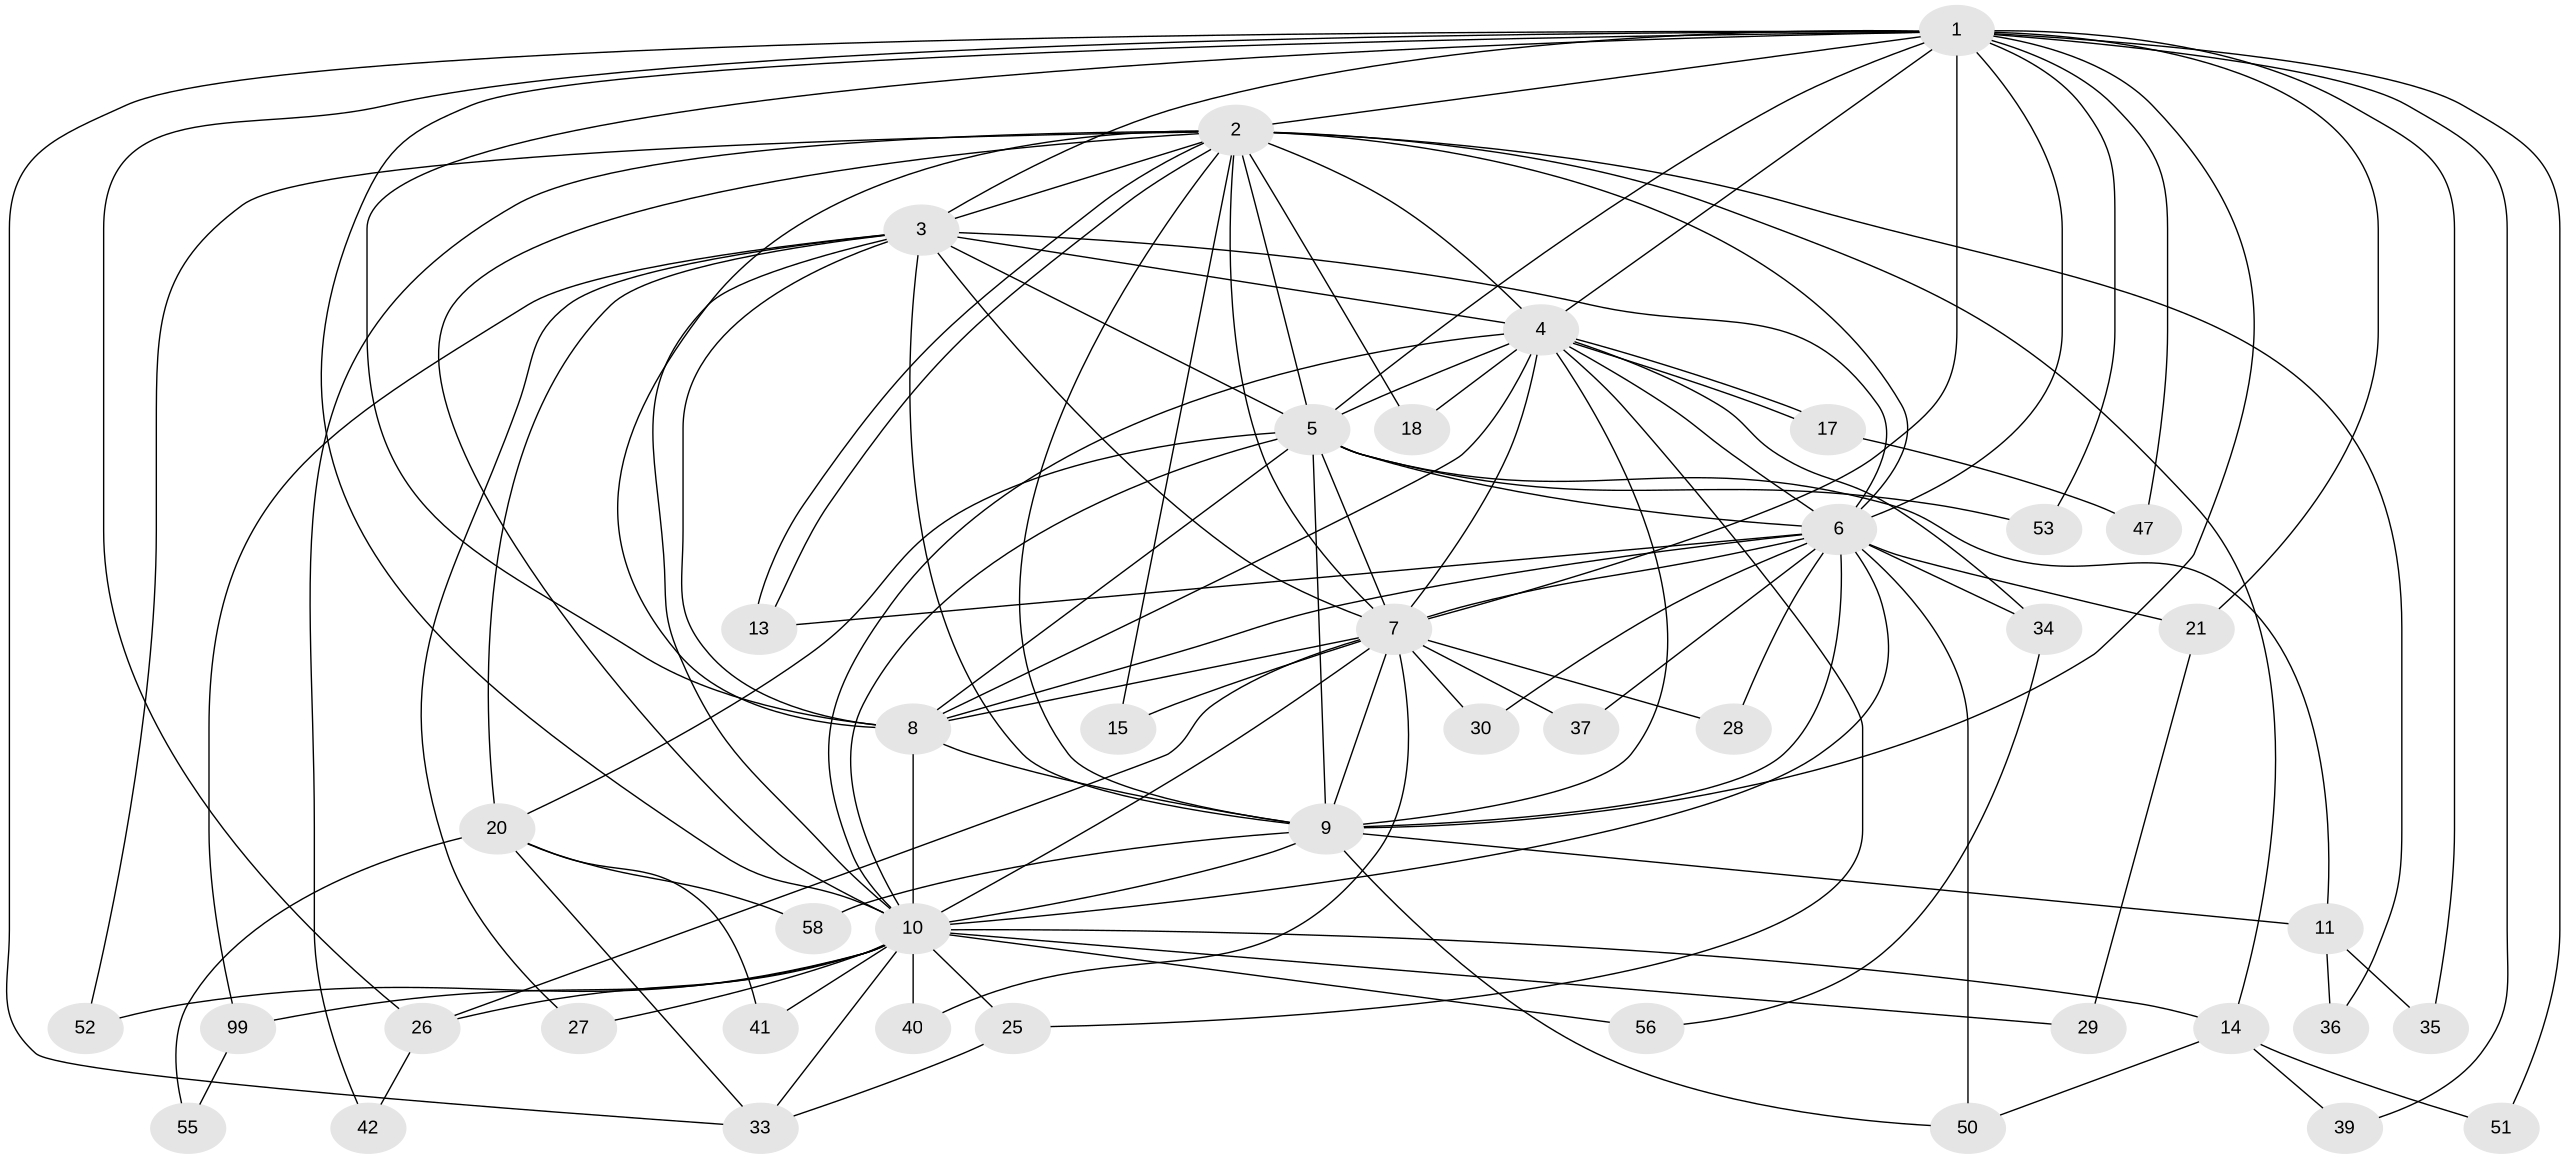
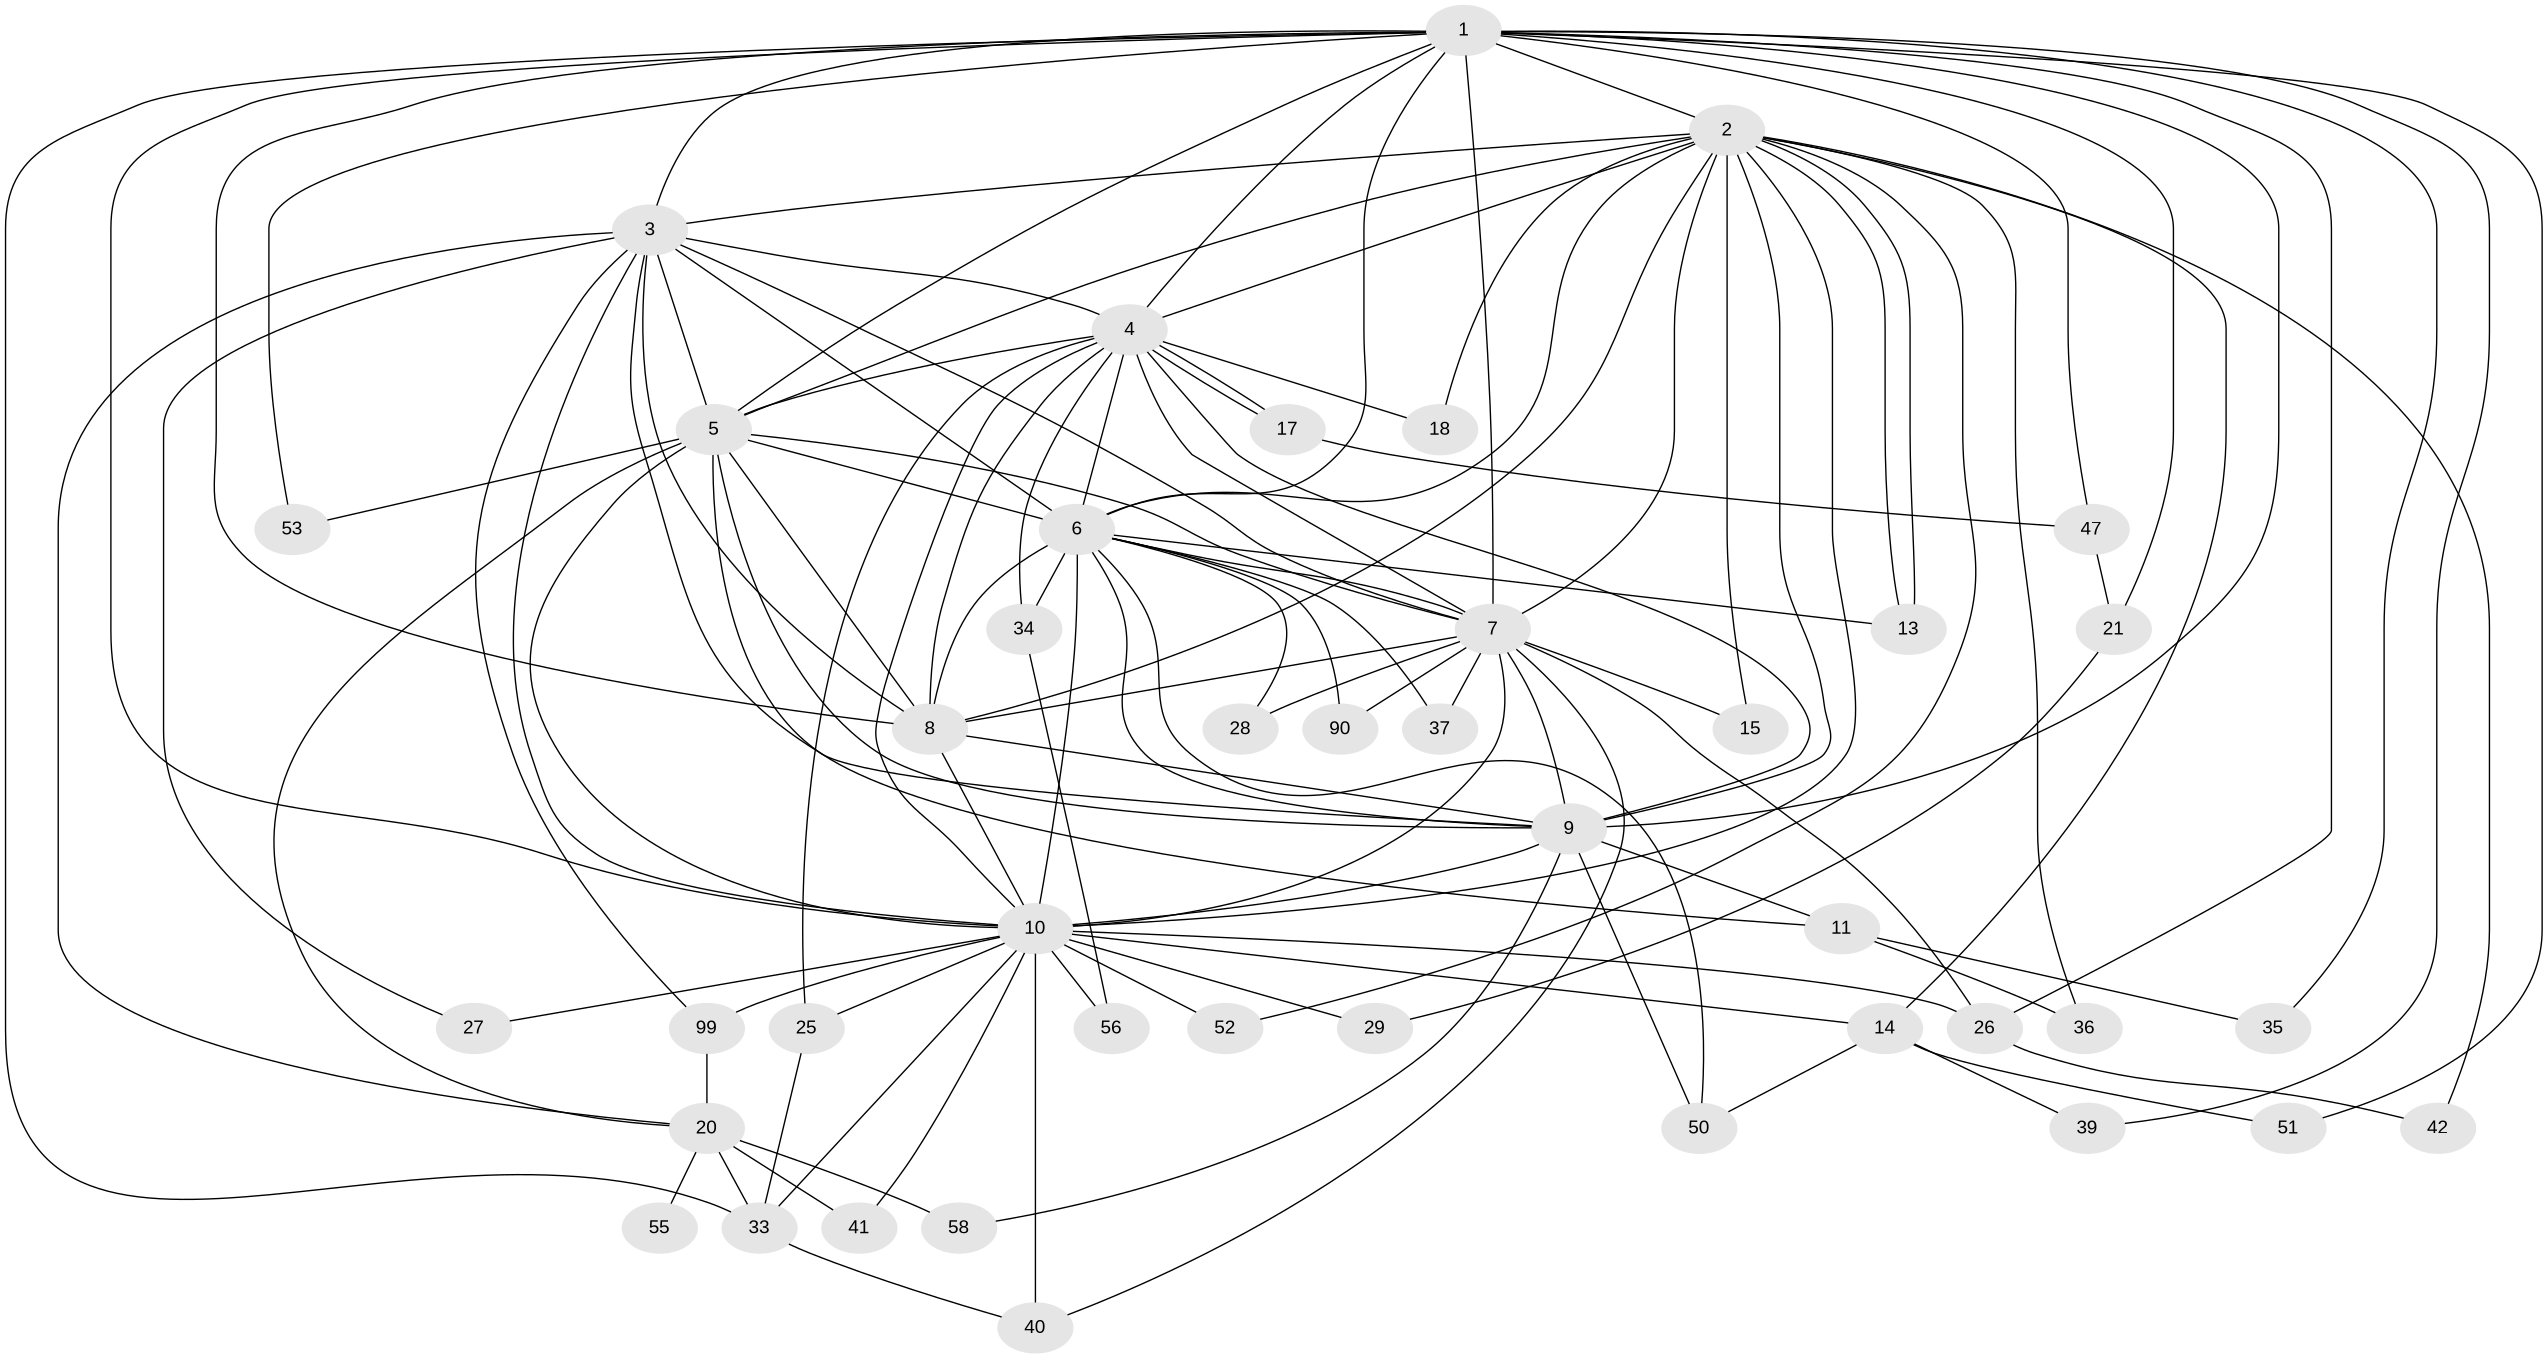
  graph {
    fontname="Liberation Sans"
    node [color=gray90 fontname="Liberation Sans" style=filled]
    edge [fontname="Liberation Sans"]
    1 [super="+32"]
    2 [super="+23"]
    3 [super="+48"]
    4 [super="+49"]
    5 [super="+16"]
    6 [super="+44"]
    7 [super="+22"]
    8 [super="+12"]
    9 [super="+57"]
    10 [super="+24"]
    21
    26 [super="+45"]
    33 [super="+54"]
    35
    39
    47
    51
    53
    15
    13 [super="+46"]
    14 [super="+38"]
    18
    36
    42
    52
    n26 [label=99 super="+60"]
    20 [super="+43"]
    27
    17
    25
    34
    11
    28
-   30
+   30 [label=90]
    37
    50
    40 [super="+59"]
    58
    29 [super="+31"]
    41
    56
    55
    1 -- 2
    1 -- 3
    1 -- 4
    1 -- 5
    1 -- 6
    1 -- 7 [weight=2]
    1 -- 8
    1 -- 9
    1 -- 10
    1 -- 21
    1 -- 26
    1 -- 33
    1 -- 35
    1 -- 39
    1 -- 47
    1 -- 51
    1 -- 53
    2 -- 3
    2 -- 4 [weight=2]
    2 -- 5
    2 -- 6
    2 -- 7
    2 -- 8
    2 -- 9
    2 -- 10
    2 -- 15
    2 -- 13
    2 -- 13
    2 -- 14 [weight=2]
    2 -- 18
    2 -- 36
    2 -- 42
    2 -- 52
    3 -- 4
    3 -- 5
    3 -- 6
    3 -- 7 [weight=2]
    3 -- 8
    3 -- 9 [weight=2]
    3 -- 10
    3 -- n26
    3 -- 20
    3 -- 27
    4 -- 5
    4 -- 6
    4 -- 7
    4 -- 8
    4 -- 9
    4 -- 10
    4 -- 18
    4 -- 17
    4 -- 17
    4 -- 25
    4 -- 34
    5 -- 6 [weight=2]
    5 -- 7
    5 -- 8
    5 -- 9
    5 -- 10
    5 -- 53
    5 -- 20
    5 -- 11
    6 -- 7
    6 -- 8 [weight=2]
    6 -- 9 [weight=2]
    6 -- 10 [weight=2]
-   6 -- 21
+   47 -- 21
    6 -- 13
    6 -- 34
    6 -- 28
    6 -- 30
    6 -- 37
    6 -- 50
    7 -- 8 [weight=2]
    7 -- 9
    7 -- 10
    7 -- 26
    7 -- 15
    7 -- 28
    7 -- 30
    7 -- 37
    7 -- 40
    8 -- 9
    8 -- 10
    9 -- 10
    9 -- 11
    9 -- 50
    9 -- 58
    10 -- 26
    10 -- 33
    10 -- 14 [weight=2]
    10 -- 52
    10 -- n26 [weight=2]
    10 -- 27
    10 -- 25
    10 -- 40
    10 -- 29
    10 -- 41
    10 -- 56
    21 -- 29
    26 -- 42
+   33 -- 40
    14 -- 39
    14 -- 51
    14 -- 50
-   n26 -- 55
+   n26 -- 20
    20 -- 33
    20 -- 58
    20 -- 41
    20 -- 55
    17 -- 47
    25 -- 33
    34 -- 56
    11 -- 35
    11 -- 36
  }
